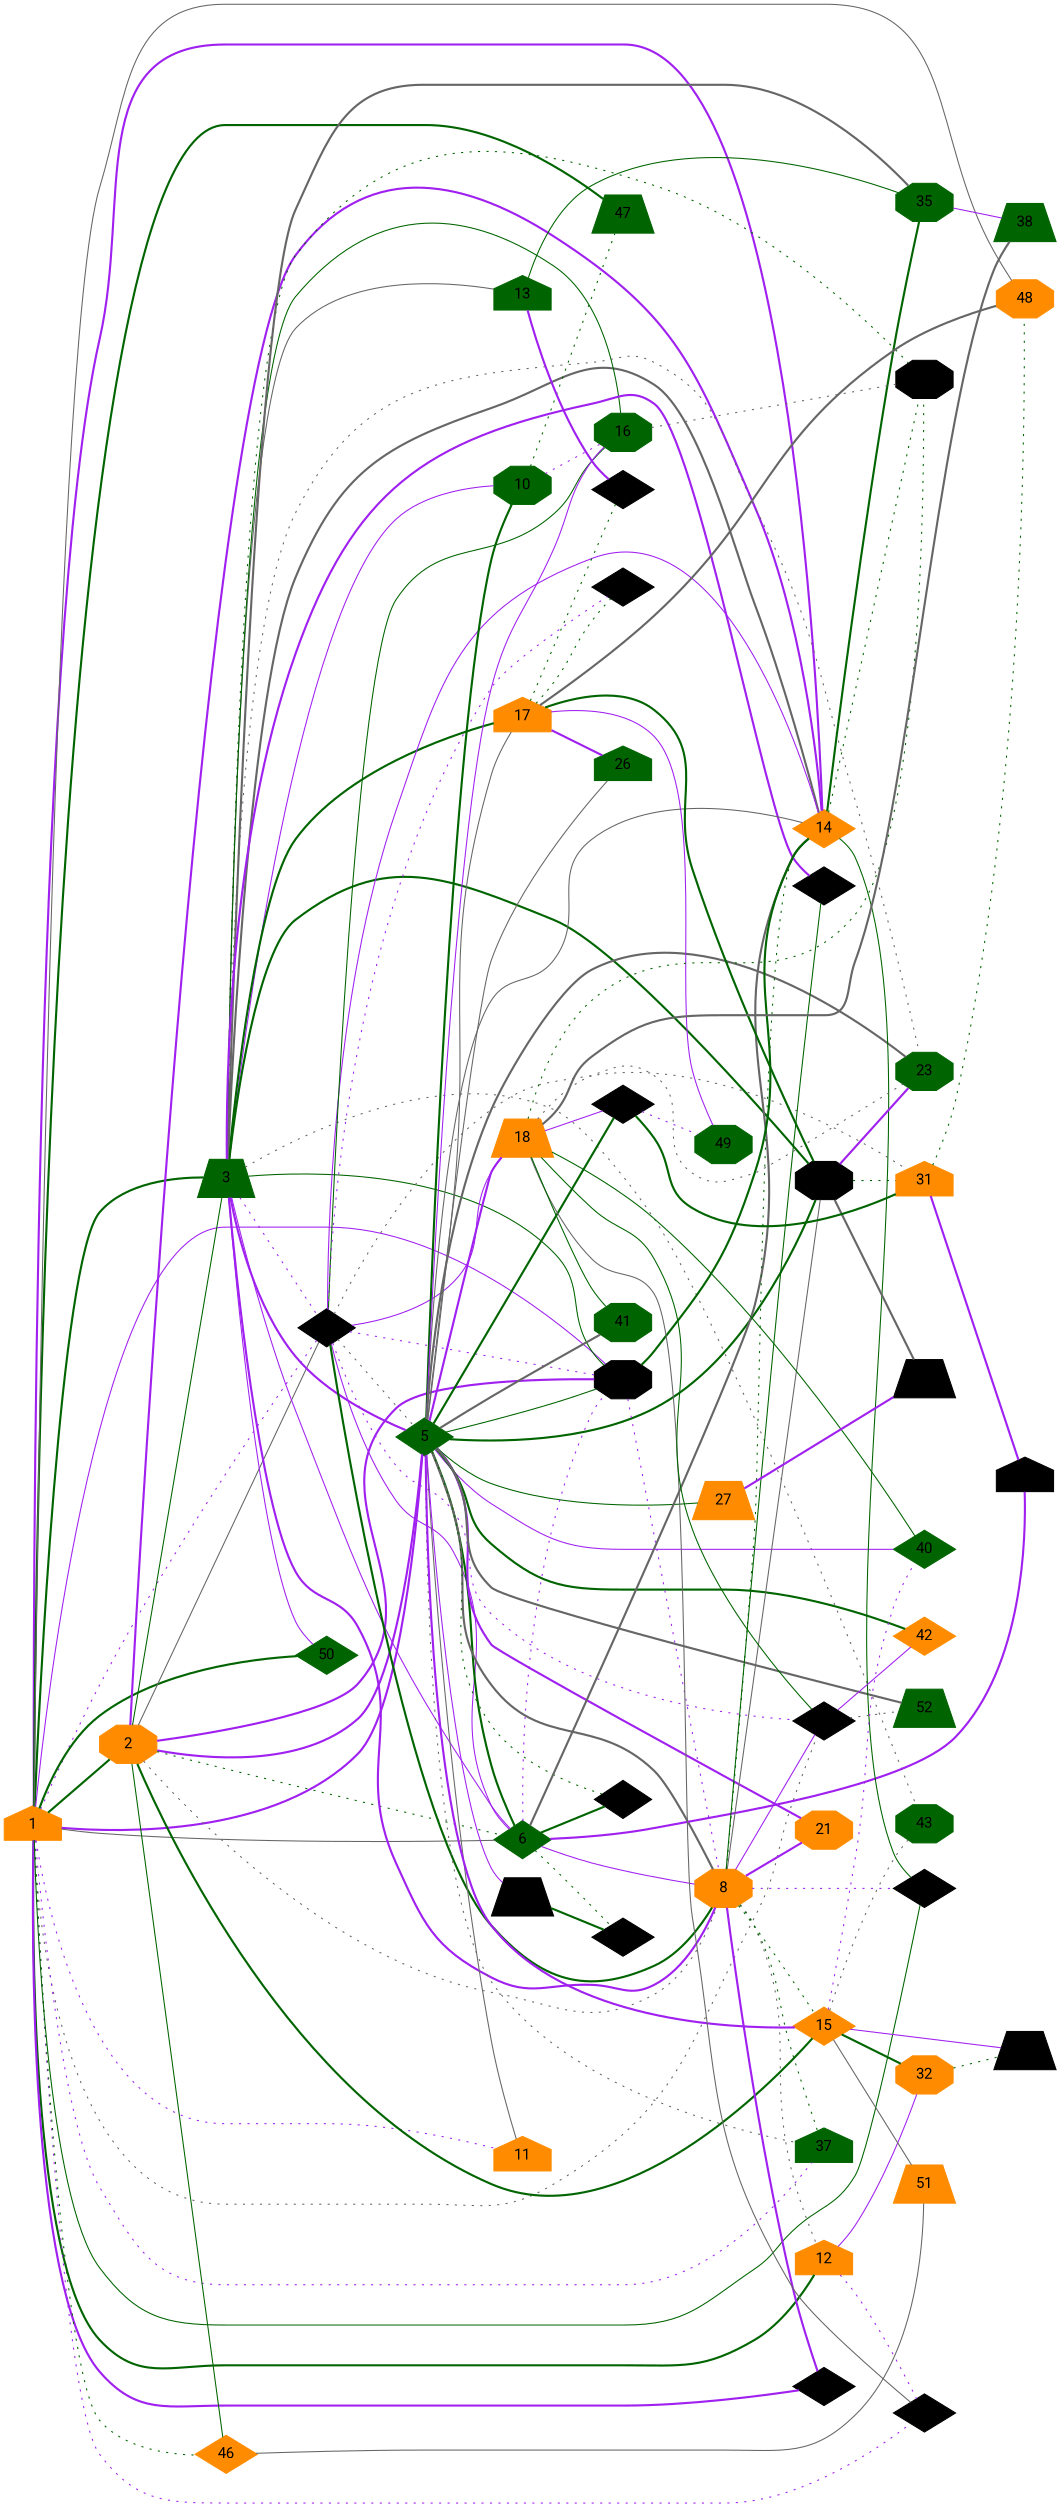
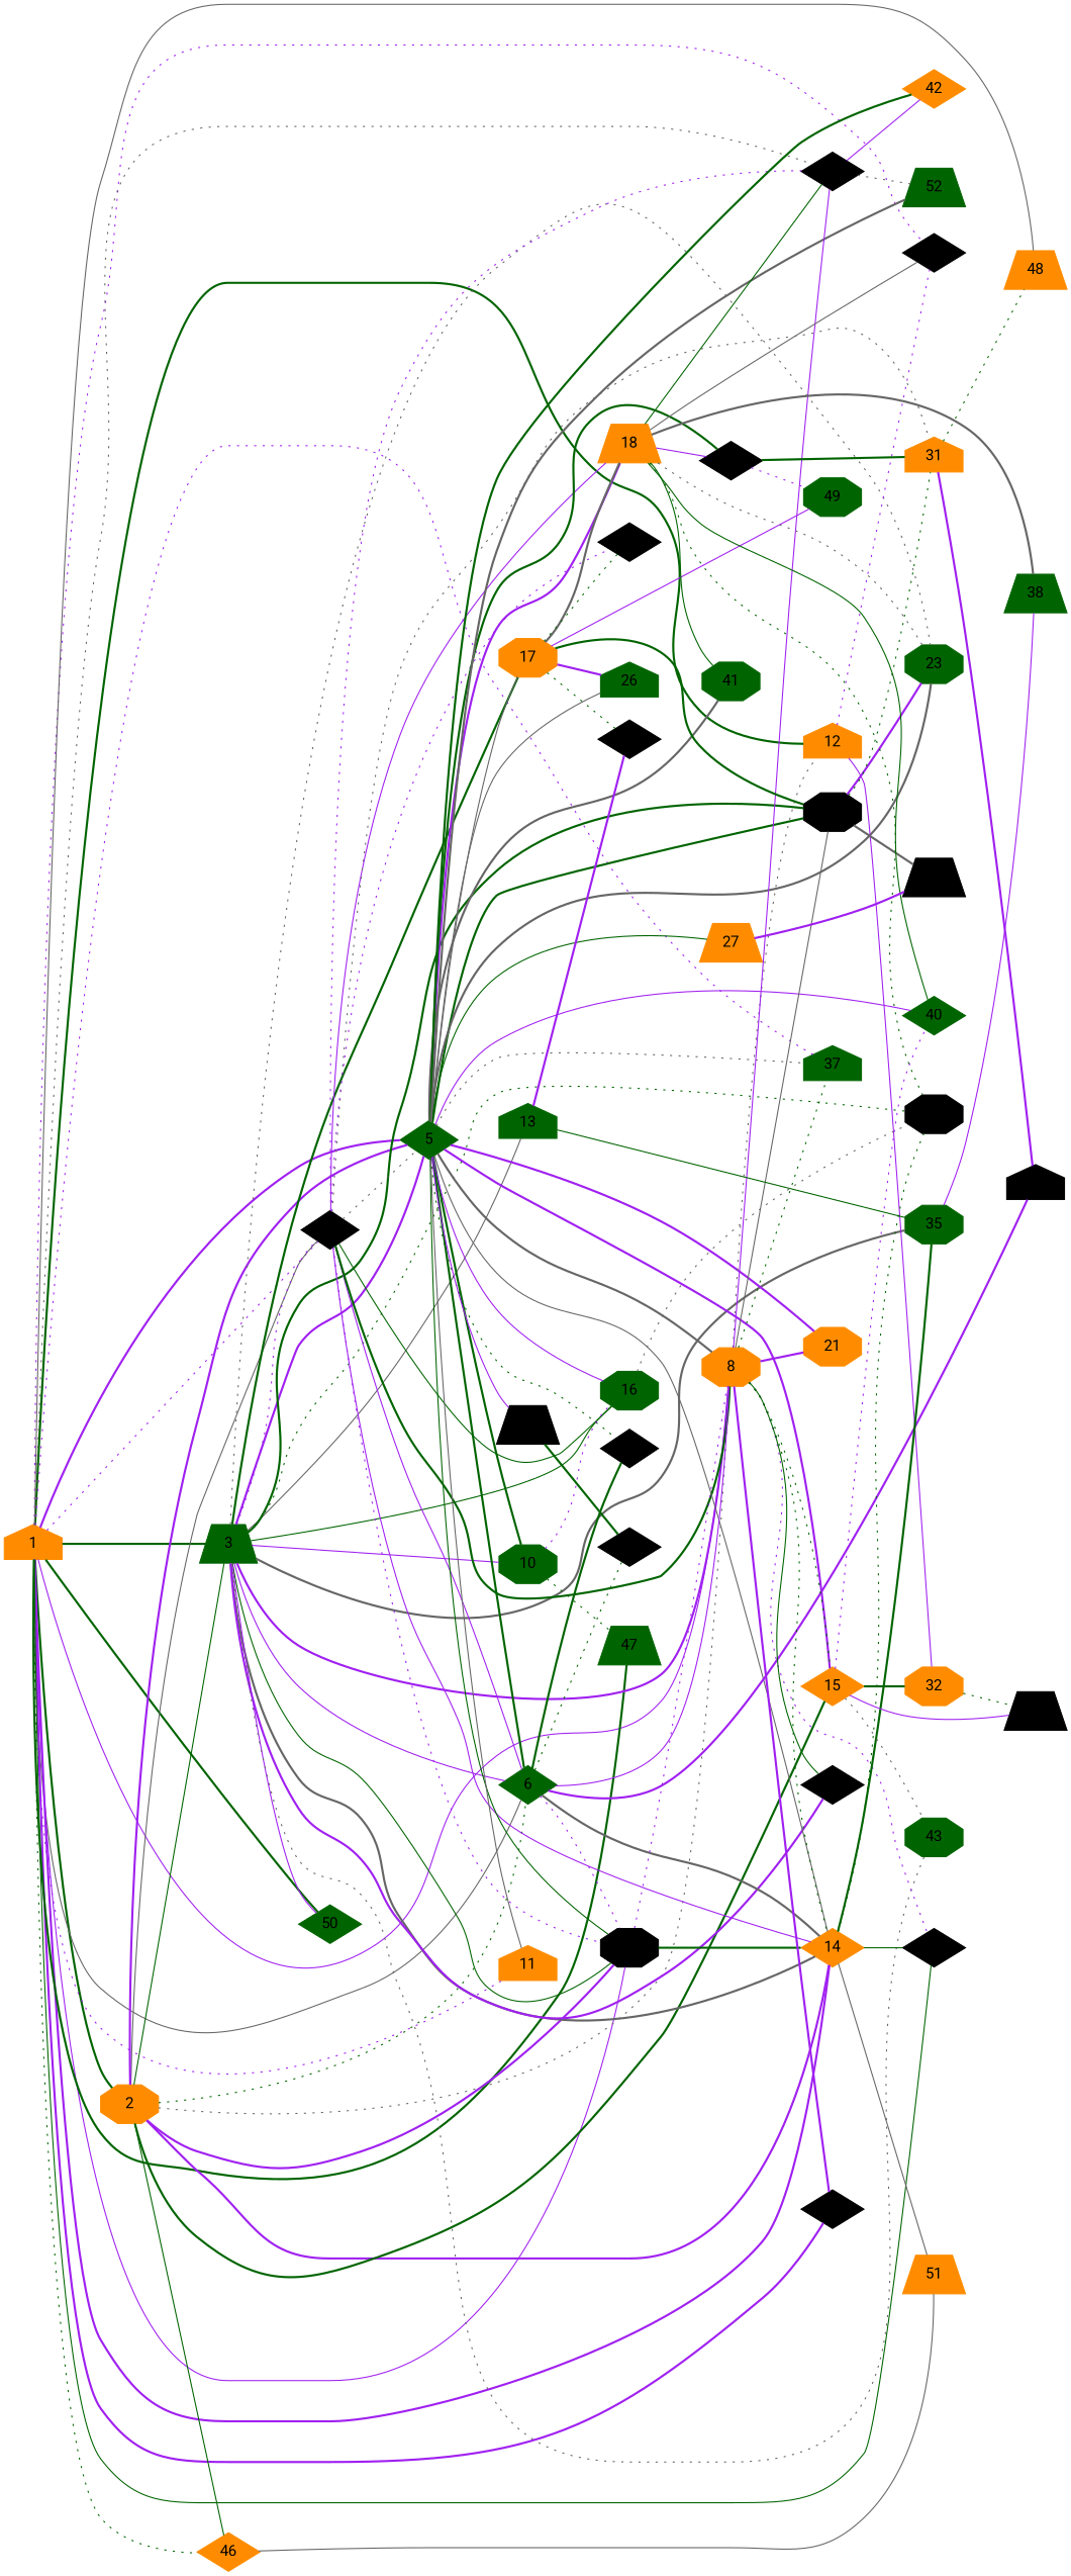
  graph {
    fontname=Roboto
    rankdir=LR
    node [color=darkgreen fontname=Roboto shape=diamond style=filled]
    edge [color=purple fontname=Roboto style=bold weight=1.0]
    1 [color=darkorange shape=house]
    2 [color=darkorange shape=octagon]
    3 [shape=trapezium]
    4 [color=black]
    5
    6
    7 [color=black shape=octagon]
    8 [color=darkorange shape=octagon]
    11 [color=darkorange shape=house]
    12 [color=darkorange shape=house]
    14 [color=darkorange]
    19 [color=black]
    20 [color=black]
    29 [color=black]
    33 [color=black]
    37 [shape=house]
    46 [color=darkorange]
    47 [shape=trapezium]
-   48 [color=darkorange shape=octagon]
+   48 [color=darkorange shape=trapezium]
    50
    15 [color=darkorange]
    10 [shape=octagon]
    13 [shape=house]
    16 [shape=octagon]
-   17 [color=darkorange shape=house]
+   17 [color=darkorange shape=octagon]
    22 [color=black shape=octagon]
    23 [shape=octagon]
    24 [color=black shape=octagon]
    35 [shape=octagon]
    36 [color=black]
    43 [shape=octagon]
    18 [color=darkorange shape=trapezium]
    31 [color=darkorange shape=house]
    53 [color=black]
    9 [color=black]
    21 [color=darkorange shape=octagon]
    25 [color=black]
    26 [shape=house]
    27 [color=darkorange shape=trapezium]
    30 [color=black shape=trapezium]
    40
    41 [shape=octagon]
    42 [color=darkorange]
    52 [shape=trapezium]
    39 [color=black shape=house]
    45 [color=black]
    32 [color=darkorange shape=octagon]
    51 [color=darkorange shape=trapezium]
    34 [color=black shape=trapezium]
    44 [color=black]
    49 [shape=octagon]
    28 [color=black shape=trapezium]
    38 [shape=trapezium]
    1 -- 2 [color=darkgreen]
    1 -- 3 [color=darkgreen weight=3.0]
    1 -- 4 [style=dotted]
    1 -- 5 [weight=3.0]
    1 -- 6 [color=gray40 style=solid]
    1 -- 7 [style=solid]
+   1 -- 8 [style=solid]
    1 -- 11 [style=dotted]
    1 -- 12 [color=darkgreen]
    1 -- 14
    1 -- 19
    1 -- 20 [style=dotted weight=2.0]
    1 -- 29 [color=gray40 style=dotted]
    1 -- 33 [color=darkgreen style=solid]
    1 -- 37 [style=dotted]
    1 -- 46 [color=darkgreen style=dotted]
    1 -- 47 [color=darkgreen]
    1 -- 48 [color=gray40 style=solid]
    1 -- 50 [color=darkgreen]
    2 -- 3 [color=darkgreen style=solid weight=2.0]
    2 -- 4 [color=gray40 style=solid]
    2 -- 5 [weight=3.0]
    2 -- 6 [color=darkgreen style=dotted]
    2 -- 7
    2 -- 8 [color=gray40 style=dotted]
    2 -- 14
    2 -- 46 [color=darkgreen style=solid]
    2 -- 15 [color=darkgreen]
    3 -- 4 [style=dotted weight=4.0]
    3 -- 5 [weight=4.0]
    3 -- 6 [style=solid weight=2.0]
    3 -- 7 [color=darkgreen style=solid weight=2.0]
    3 -- 8 [weight=2.0]
    3 -- 14 [color=gray40]
    3 -- 50 [style=solid]
    3 -- 10 [style=solid weight=2.0]
    3 -- 13 [color=gray40 style=solid]
    3 -- 16 [color=darkgreen style=solid weight=2.0]
    3 -- 17 [color=darkgreen]
    3 -- 22 [color=darkgreen]
    3 -- 23 [color=gray40 style=dotted]
    3 -- 24 [color=darkgreen style=dotted weight=2.0]
    3 -- 35 [color=gray40]
    3 -- 36
    3 -- 43 [color=gray40 style=dotted]
    4 -- 5 [color=gray40 style=dotted weight=2.0]
    4 -- 6 [style=solid]
    4 -- 7 [style=dotted]
    4 -- 8 [color=darkgreen weight=2.0]
    4 -- 14 [style=solid]
    4 -- 29 [style=dotted]
    4 -- 16 [color=darkgreen style=solid]
    4 -- 18 [style=solid]
    4 -- 31 [color=gray40 style=dotted]
    4 -- 53 [style=dotted]
    5 -- 6 [color=darkgreen weight=2.0]
    5 -- 7 [color=darkgreen style=solid weight=2.0]
    5 -- 8 [color=gray40 weight=2.0]
    5 -- 11 [color=gray40 style=solid]
    5 -- 14 [color=gray40 style=solid weight=3.0]
    5 -- 37 [color=gray40 style=dotted]
    5 -- 15
    5 -- 10 [color=darkgreen]
    5 -- 16 [style=solid weight=2.0]
    5 -- 17 [color=gray40 style=solid weight=2.0]
    5 -- 22 [color=darkgreen]
    5 -- 23 [color=gray40]
    5 -- 18 [weight=13.0]
    5 -- 9 [color=darkgreen style=dotted]
    5 -- 21
    5 -- 25 [color=darkgreen]
    5 -- 26 [color=gray40 style=solid]
    5 -- 27 [color=darkgreen style=solid]
    5 -- 30 [style=solid]
    5 -- 40 [style=solid]
    5 -- 41 [color=gray40]
    5 -- 42 [color=darkgreen]
    5 -- 52 [color=gray40]
    6 -- 7 [style=dotted]
    6 -- 8 [style=solid weight=2.0]
    6 -- 14 [color=gray40]
    6 -- 9 [color=darkgreen]
    6 -- 39
    6 -- 45 [color=darkgreen style=dotted]
    7 -- 8 [style=dotted weight=2.0]
    7 -- 14 [color=darkgreen weight=13.0]
    8 -- 12 [color=gray40 style=dotted]
    8 -- 14 [color=darkgreen style=dotted]
    8 -- 19
    8 -- 29 [style=solid]
    8 -- 33 [style=dotted]
    8 -- 37 [color=darkgreen style=dotted]
    8 -- 15 [color=darkgreen style=dotted]
    8 -- 22 [color=gray40 style=solid]
    8 -- 36 [color=darkgreen style=solid]
    8 -- 21
    12 -- 20 [style=dotted]
    12 -- 32 [style=solid]
    14 -- 33 [color=darkgreen style=solid]
    14 -- 24 [color=darkgreen style=dotted]
    14 -- 35 [color=darkgreen]
-   15 -- 51 [color=gray40 style=solid]
+   14 -- 51 [color=gray40 style=solid]
    29 -- 42 [style=solid]
    29 -- 52 [color=gray40 style=dotted]
    46 -- 51 [color=gray40 style=solid]
    15 -- 43 [color=gray40 style=dotted]
    15 -- 40 [style=dotted]
    15 -- 32 [color=darkgreen]
    15 -- 34 [style=solid]
    10 -- 47 [color=darkgreen style=dotted]
    10 -- 16 [style=dotted]
    13 -- 35 [color=darkgreen style=solid]
    13 -- 44
    16 -- 24 [color=gray40 style=dotted]
    17 -- 22 [color=darkgreen]
-   17 -- 48 [color=gray40 weight=2.0]
+   17 -- 18 [color=gray40 weight=2.0]
    17 -- 53 [color=darkgreen style=dotted]
    17 -- 26
    17 -- 44 [color=darkgreen style=dotted]
    17 -- 49 [style=solid]
    22 -- 23
    22 -- 31 [color=darkgreen style=dotted]
    22 -- 28 [color=gray40]
    35 -- 38 [style=solid]
    18 -- 20 [color=gray40 style=solid]
    18 -- 29 [color=darkgreen style=solid]
    18 -- 23 [color=gray40 style=dotted]
    18 -- 24 [color=darkgreen style=dotted]
    18 -- 25 [style=solid]
    18 -- 40 [color=darkgreen style=solid]
    18 -- 41 [color=darkgreen style=solid]
    18 -- 38 [color=gray40]
    31 -- 48 [color=darkgreen style=dotted]
    31 -- 39
    25 -- 31 [color=darkgreen]
    25 -- 49 [style=dotted]
    27 -- 28
    30 -- 45 [color=darkgreen]
    32 -- 34 [color=darkgreen style=dotted]
  }
